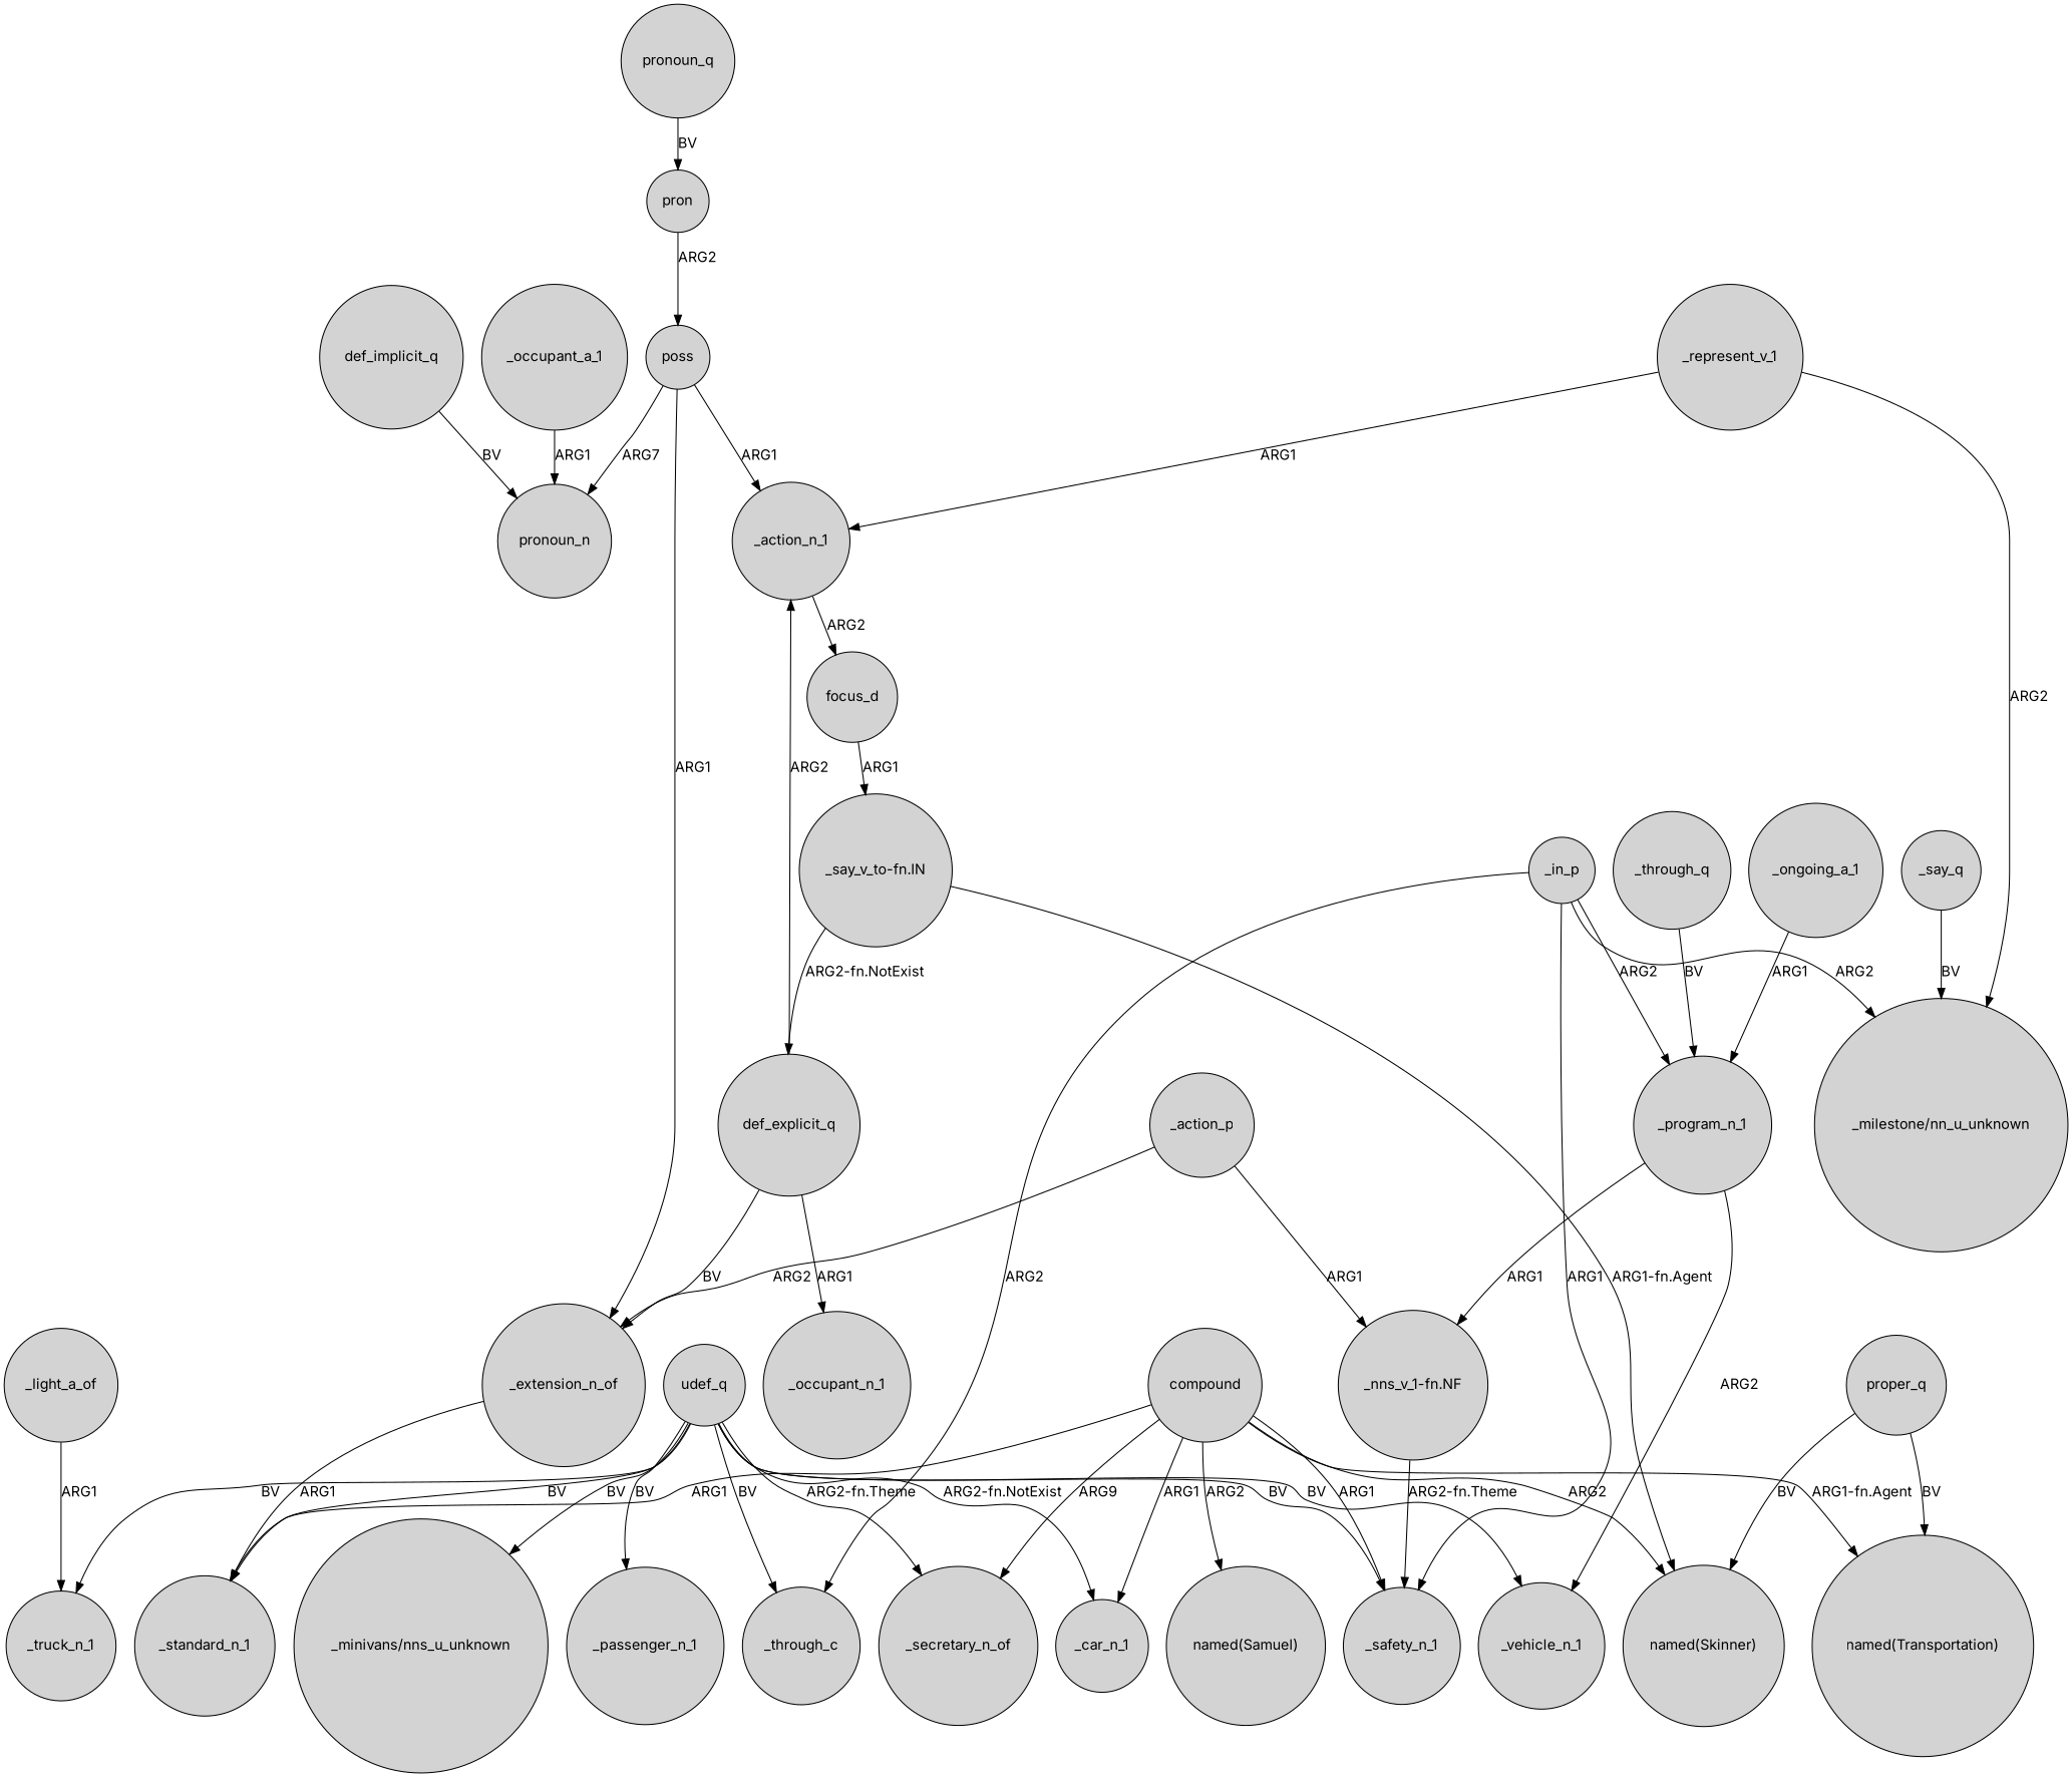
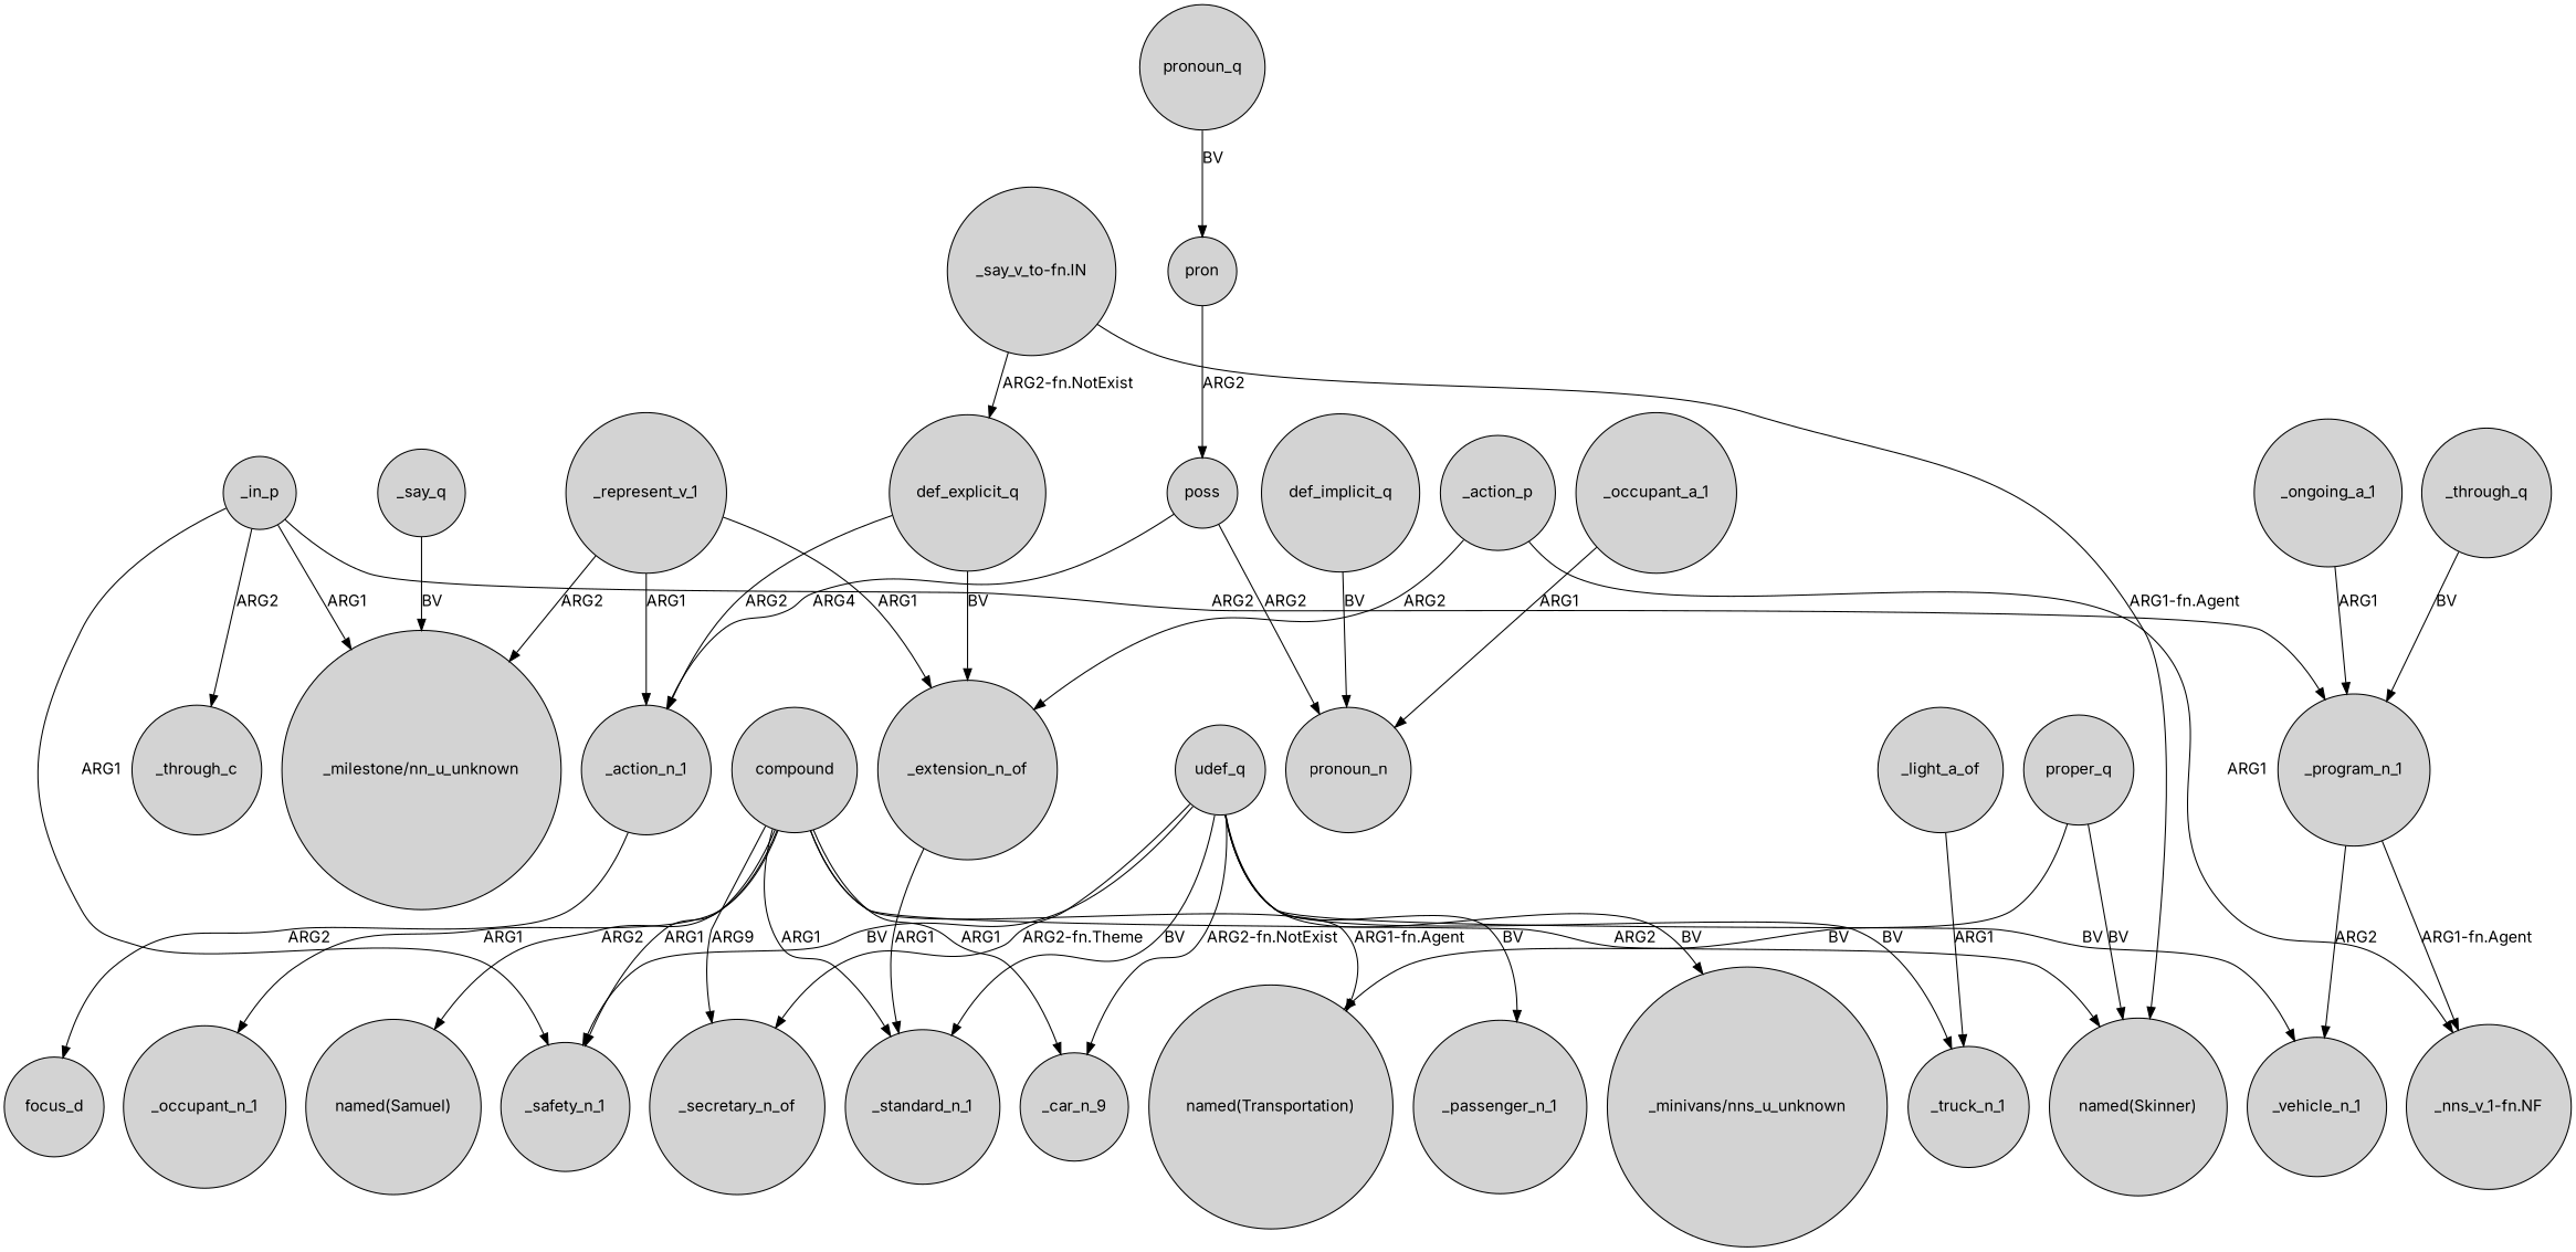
  digraph {
    fontname=Inter
    node [fontname=Inter shape=circle style=filled]
    edge [fontname=Inter]
    udef_q
    _secretary_n_of
    _passenger_n_1
    _safety_n_1
    _truck_n_1
    _vehicle_n_1
-   _car_n_1
+   _car_n_1 [label=_car_n_9]
    _standard_n_1
    n9 [label=_through_c]
    "_minivans/nns_u_unknown"
    proper_q
    "named(Transportation)"
    "named(Skinner)"
    _represent_v_1
    _action_n_1
    "_milestone/nn_u_unknown"
    focus_d
    compound
    _occupant_n_1
    "named(Samuel)"
    n21 [label=_occupant_a_1]
    n22 [label=pronoun_n]
    poss
    _extension_n_of
    pron
    def_implicit_q
    def_explicit_q
    n28 [label=_action_p]
    n29 [label="_nns_v_1-fn.NF"]
    _light_a_of
    _in_p
    _program_n_1
    "_say_v_to-fn.IN"
    _ongoing_a_1
    pronoun_q
    n36 [label=_say_q]
    n37 [label=_through_q]
    udef_q -> _secretary_n_of [label="ARG2-fn.Theme"]
    udef_q -> _passenger_n_1 [label=BV]
    udef_q -> _safety_n_1 [label=BV]
    udef_q -> _truck_n_1 [label=BV]
    udef_q -> _vehicle_n_1 [label=BV]
    udef_q -> _car_n_1 [label="ARG2-fn.NotExist"]
    udef_q -> _standard_n_1 [label=BV]
-   udef_q -> n9 [label=BV]
    udef_q -> "_minivans/nns_u_unknown" [label=BV]
    proper_q -> "named(Transportation)" [label=BV]
    proper_q -> "named(Skinner)" [label=BV]
    _represent_v_1 -> _action_n_1 [label=ARG1]
    _represent_v_1 -> "_milestone/nn_u_unknown" [label=ARG2]
    _action_n_1 -> focus_d [label=ARG2]
-   focus_d -> "_say_v_to-fn.IN" [label=ARG1]
    compound -> _secretary_n_of [label=ARG9]
    compound -> _safety_n_1 [label=ARG1]
    compound -> _car_n_1 [label=ARG1]
    compound -> _standard_n_1 [label=ARG1]
    compound -> "named(Transportation)" [label="ARG1-fn.Agent"]
    compound -> "named(Skinner)" [label=ARG2]
-   def_explicit_q -> _occupant_n_1 [label=ARG1]
+   compound -> _occupant_n_1 [label=ARG1]
    compound -> "named(Samuel)" [label=ARG2]
    n21 -> n22 [label=ARG1]
-   poss -> _action_n_1 [label=ARG1]
-   poss -> n22 [label=ARG7]
-   poss -> _extension_n_of [label=ARG1]
+   poss -> _action_n_1 [label=ARG4]
+   poss -> n22 [label=ARG2]
+   _represent_v_1 -> _extension_n_of [label=ARG1]
    _extension_n_of -> _standard_n_1 [label=ARG1]
    pron -> poss [label=ARG2]
    def_implicit_q -> n22 [label=BV]
    def_explicit_q -> _action_n_1 [label=ARG2]
    def_explicit_q -> _extension_n_of [label=BV]
    n28 -> _extension_n_of [label=ARG2]
    n28 -> n29 [label=ARG1]
-   n29 -> _safety_n_1 [label="ARG2-fn.Theme"]
    _light_a_of -> _truck_n_1 [label=ARG1]
    _in_p -> _safety_n_1 [label=ARG1]
    _in_p -> n9 [label=ARG2]
-   _in_p -> "_milestone/nn_u_unknown" [label=ARG2]
+   _in_p -> "_milestone/nn_u_unknown" [label=ARG1]
    _in_p -> _program_n_1 [label=ARG2]
    _program_n_1 -> _vehicle_n_1 [label=ARG2]
-   _program_n_1 -> n29 [label=ARG1]
+   _program_n_1 -> n29 [label="ARG1-fn.Agent"]
    "_say_v_to-fn.IN" -> "named(Skinner)" [label="ARG1-fn.Agent"]
    "_say_v_to-fn.IN" -> def_explicit_q [label="ARG2-fn.NotExist"]
    _ongoing_a_1 -> _program_n_1 [label=ARG1]
    pronoun_q -> pron [label=BV]
    n36 -> "_milestone/nn_u_unknown" [label=BV]
    n37 -> _program_n_1 [label=BV]
  }
